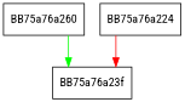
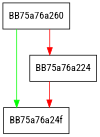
  digraph {
    fontname="Roboto Condensed"
    splines=ortho
    node [fontname="Roboto Condensed" shape=box]
    edge [color=red fontname="Roboto Condensed"]
    n1 [label=BB75a76a260]
-   BB75a76a24f [label=BB75a76a23f]
+   BB75a76a24f
    BB75a76a224
    n1 -> BB75a76a24f [color=green]
+   n1 -> BB75a76a224
    BB75a76a224 -> BB75a76a24f
  }
